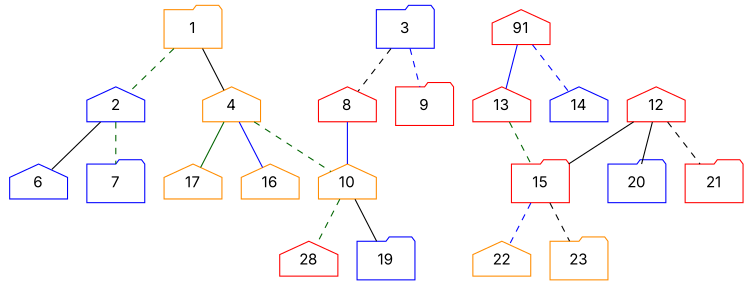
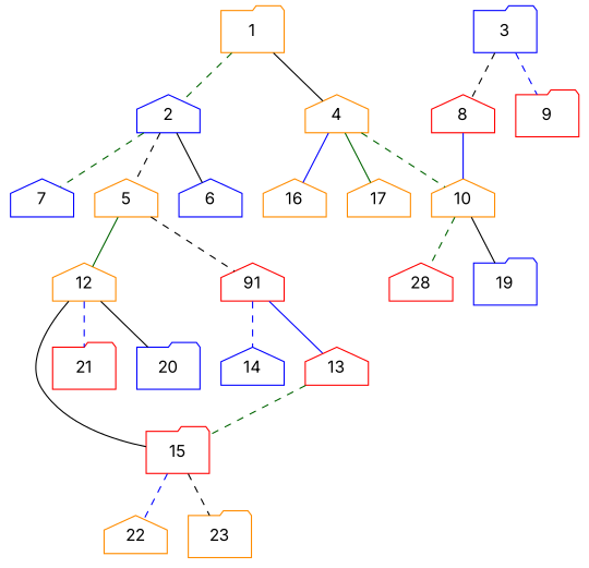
  graph {
    fontname=Inter
    node [chem=H color=darkorange fontname=Inter shape=house]
    edge [color=black fontname=Inter style=dashed valence=1]
    1 [chem=N shape=folder]
    2 [chem=P color=blue]
    4 [chem=C]
+   5 [chem=N]
    6 [chem=O color=blue]
-   7 [chem=Cl color=blue shape=folder]
+   7 [chem=Cl color=blue]
    3 [chem=C color=blue shape=folder]
    8 [chem=O color=red]
    9 [chem=O color=red shape=folder]
    10 [chem=C]
    16
    17
    n13 [chem=C color=red label=91]
-   12 [chem=C color=red]
+   12 [chem=C]
    n15 [color=red label=28]
    19 [color=blue shape=folder]
    13 [chem=O color=red]
    14 [chem=O color=blue]
    15 [chem=C color=red shape=folder]
    20 [color=blue shape=folder]
    21 [color=red shape=folder]
    22
    23 [shape=folder]
    1 -- 2 [color=darkgreen]
    1 -- 4 [style=solid]
+   2 -- 5
    2 -- 6 [style=solid valence=2]
    2 -- 7 [color=darkgreen]
    4 -- 10 [color=darkgreen]
    4 -- 16 [color=blue style=solid]
    4 -- 17 [color=darkgreen style=solid]
+   5 -- n13
+   5 -- 12 [color=darkgreen style=solid]
    3 -- 8
    3 -- 9 [color=blue valence=2]
    8 -- 10 [color=blue style=solid]
    10 -- n15 [color=darkgreen]
    10 -- 19 [style=solid]
    n13 -- 13 [color=blue style=solid]
    n13 -- 14 [color=blue valence=2]
    12 -- 15 [style=solid]
    12 -- 20 [style=solid]
-   12 -- 21
+   12 -- 21 [color=blue]
    13 -- 15 [color=darkgreen]
    15 -- 22 [color=blue]
    15 -- 23
  }
